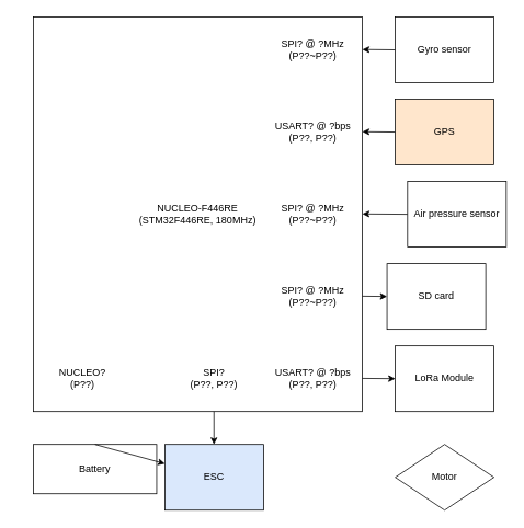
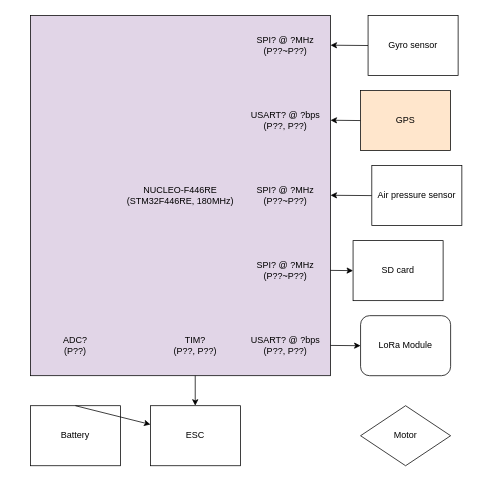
  <mxCell id="0" />
  <mxCell id="1" parent="0" />
- <mxCell id="2" value="NUCLEO-F446RE&lt;br&gt;(STM32F446RE, 180MHz)" style="rounded=0;whiteSpace=wrap;html=1;" parent="1" vertex="1"><mxGeometry x="40" y="20" width="400" height="480" as="geometry" /></mxCell>
+ <mxCell id="2" value="NUCLEO-F446RE&lt;br&gt;(STM32F446RE, 180MHz)" style="rounded=0;whiteSpace=wrap;html=1;fillColor=#e1d5e7;" parent="1" vertex="1"><mxGeometry x="40" y="20" width="400" height="480" as="geometry" /></mxCell>
  <mxCell id="3" value="SPI? @ ?MHz&lt;br&gt;(P??~P??)" style="text;html=1;strokeColor=none;fillColor=none;align=center;verticalAlign=middle;whiteSpace=wrap;rounded=0;" parent="1" vertex="1"><mxGeometry x="300" y="40" width="160" height="40" as="geometry" /></mxCell>
  <mxCell id="4" value="Motor" style="rhombus;whiteSpace=wrap;html=1;" vertex="1" parent="1"><mxGeometry x="480" y="540" width="120" height="80" as="geometry" /></mxCell>
- <mxCell id="5" value="ESC" style="rounded=0;whiteSpace=wrap;html=1;fillColor=#dae8fc;" vertex="1" parent="1"><mxGeometry x="200" y="540" width="120" height="80" as="geometry" /></mxCell>
- <mxCell id="6" value="Battery" style="rounded=0;whiteSpace=wrap;html=1;" vertex="1" parent="1"><mxGeometry x="40" y="540" width="150" height="60" as="geometry" /></mxCell>
+ <mxCell id="5" value="ESC" style="rounded=0;whiteSpace=wrap;html=1;" vertex="1" parent="1"><mxGeometry x="200" y="540" width="120" height="80" as="geometry" /></mxCell>
+ <mxCell id="6" value="Battery" style="rounded=0;whiteSpace=wrap;html=1;" vertex="1" parent="1"><mxGeometry x="40" y="540" width="120" height="80" as="geometry" /></mxCell>
  <mxCell id="7" value="SPI? @ ?MHz&lt;br&gt;(P??~P??)" style="text;html=1;strokeColor=none;fillColor=none;align=center;verticalAlign=middle;whiteSpace=wrap;rounded=0;" vertex="1" parent="1"><mxGeometry x="300" y="340" width="160" height="40" as="geometry" /></mxCell>
  <mxCell id="8" value="USART? @ ?bps&lt;br&gt;(P??, P??)" style="text;html=1;strokeColor=none;fillColor=none;align=center;verticalAlign=middle;whiteSpace=wrap;rounded=0;" vertex="1" parent="1"><mxGeometry x="300" y="140" width="160" height="40" as="geometry" /></mxCell>
  <mxCell id="9" value="SPI? @ ?MHz&lt;br&gt;(P??~P??)" style="text;html=1;strokeColor=none;fillColor=none;align=center;verticalAlign=middle;whiteSpace=wrap;rounded=0;" vertex="1" parent="1"><mxGeometry x="300" y="240" width="160" height="40" as="geometry" /></mxCell>
  <mxCell id="10" value="USART? @ ?bps&lt;br&gt;(P??, P??)" style="text;html=1;strokeColor=none;fillColor=none;align=center;verticalAlign=middle;whiteSpace=wrap;rounded=0;" vertex="1" parent="1"><mxGeometry x="300" y="440" width="160" height="40" as="geometry" /></mxCell>
- <mxCell id="11" value="SPI?&lt;br&gt;(P??, P??)" style="text;html=1;strokeColor=none;fillColor=none;align=center;verticalAlign=middle;whiteSpace=wrap;rounded=0;" vertex="1" parent="1"><mxGeometry x="180" y="440" width="160" height="40" as="geometry" /></mxCell>
- <mxCell id="12" value="NUCLEO?&lt;br&gt;(P??)" style="text;html=1;strokeColor=none;fillColor=none;align=center;verticalAlign=middle;whiteSpace=wrap;rounded=0;" vertex="1" parent="1"><mxGeometry x="20" y="440" width="160" height="40" as="geometry" /></mxCell>
+ <mxCell id="11" value="TIM?&lt;br&gt;(P??, P??)" style="text;html=1;strokeColor=none;fillColor=none;align=center;verticalAlign=middle;whiteSpace=wrap;rounded=0;" vertex="1" parent="1"><mxGeometry x="180" y="440" width="160" height="40" as="geometry" /></mxCell>
+ <mxCell id="12" value="ADC?&lt;br&gt;(P??)" style="text;html=1;strokeColor=none;fillColor=none;align=center;verticalAlign=middle;whiteSpace=wrap;rounded=0;" vertex="1" parent="1"><mxGeometry x="20" y="440" width="160" height="40" as="geometry" /></mxCell>
  <mxCell id="13" value="" style="endArrow=classic;html=1;rounded=0;entryX=0.5;entryY=0;entryDx=0;entryDy=0;" edge="1" parent="1"><mxGeometry width="50" height="50" relative="1" as="geometry"><mxPoint x="259.66" y="500" as="sourcePoint" /><mxPoint x="259.66" y="540" as="targetPoint" /></mxGeometry></mxCell>
  <mxCell id="14" value="" style="endArrow=classic;html=1;rounded=0;exitX=0;exitY=0.5;exitDx=0;exitDy=0;" edge="1" parent="1" source="20"><mxGeometry width="50" height="50" relative="1" as="geometry"><mxPoint x="520" y="59.58" as="sourcePoint" /><mxPoint x="440" y="59.58" as="targetPoint" /></mxGeometry></mxCell>
  <mxCell id="15" value="" style="endArrow=classic;html=1;rounded=0;entryX=0;entryY=0.5;entryDx=0;entryDy=0;" edge="1" parent="1" target="23"><mxGeometry width="50" height="50" relative="1" as="geometry"><mxPoint x="440" y="359.66" as="sourcePoint" /><mxPoint x="520" y="359.66" as="targetPoint" /></mxGeometry></mxCell>
  <mxCell id="16" value="" style="endArrow=classic;html=1;rounded=0;entryX=0;entryY=0.5;entryDx=0;entryDy=0;" edge="1" parent="1" target="24"><mxGeometry width="50" height="50" relative="1" as="geometry"><mxPoint x="440" y="459.66" as="sourcePoint" /><mxPoint x="520" y="460" as="targetPoint" /></mxGeometry></mxCell>
  <mxCell id="17" value="" style="endArrow=classic;html=1;rounded=0;exitX=0.5;exitY=0;exitDx=0;exitDy=0;" edge="1" parent="1" source="6" target="5"><mxGeometry width="50" height="50" relative="1" as="geometry"><mxPoint x="20" y="580" as="sourcePoint" /><mxPoint x="70" y="530" as="targetPoint" /></mxGeometry></mxCell>
  <mxCell id="18" value="" style="endArrow=classic;html=1;rounded=0;exitX=0;exitY=0.5;exitDx=0;exitDy=0;" edge="1" parent="1" source="21"><mxGeometry width="50" height="50" relative="1" as="geometry"><mxPoint x="520" y="160" as="sourcePoint" /><mxPoint x="440" y="159.58" as="targetPoint" /></mxGeometry></mxCell>
  <mxCell id="19" value="" style="endArrow=classic;html=1;rounded=0;exitX=0;exitY=0.5;exitDx=0;exitDy=0;" edge="1" parent="1" source="22"><mxGeometry width="50" height="50" relative="1" as="geometry"><mxPoint x="520" y="259.58" as="sourcePoint" /><mxPoint x="440" y="259.58" as="targetPoint" /></mxGeometry></mxCell>
- <mxCell id="20" value="Gyro sensor" style="rounded=0;whiteSpace=wrap;html=1;" parent="1" vertex="1"><mxGeometry x="480" y="20" width="120" height="80" as="geometry" /></mxCell>
+ <mxCell id="20" value="Gyro sensor" style="rounded=0;whiteSpace=wrap;html=1;" parent="1" vertex="1"><mxGeometry x="490" y="20" width="120" height="80" as="geometry" /></mxCell>
  <mxCell id="21" value="GPS" style="rounded=0;whiteSpace=wrap;html=1;fillColor=#ffe6cc;" parent="1" vertex="1"><mxGeometry x="480" y="120" width="120" height="80" as="geometry" /></mxCell>
  <mxCell id="22" value="Air pressure sensor" style="rounded=0;whiteSpace=wrap;html=1;" parent="1" vertex="1"><mxGeometry x="495" y="220" width="120" height="80" as="geometry" /></mxCell>
  <mxCell id="23" value="SD card" style="rounded=0;whiteSpace=wrap;html=1;" parent="1" vertex="1"><mxGeometry x="470" y="320" width="120" height="80" as="geometry" /></mxCell>
- <mxCell id="24" value="LoRa Module" style="rounded=0;whiteSpace=wrap;html=1;" vertex="1" parent="1"><mxGeometry x="480" y="420" width="120" height="80" as="geometry" /></mxCell>
+ <mxCell id="24" value="LoRa Module" style="whiteSpace=wrap;html=1;rounded=1;" vertex="1" parent="1"><mxGeometry x="480" y="420" width="120" height="80" as="geometry" /></mxCell>
